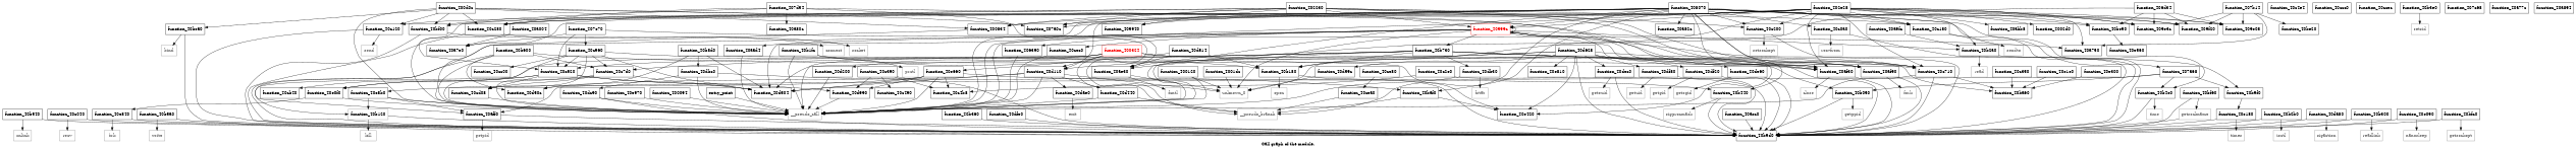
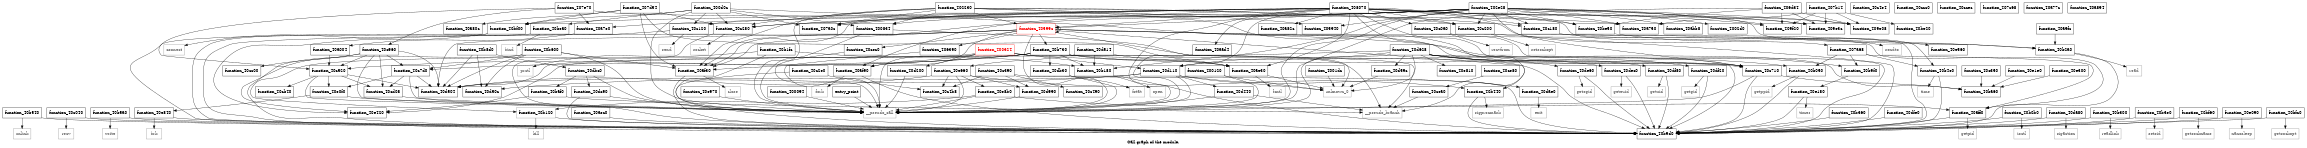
  digraph {
    label="Call graph of the module."
    node [shape=record]
    n1 [label="{function_40aad4}"]
    n2 [color=gray50 fontcolor=gray50 label="{__pseudo_call}"]
    n3 [label="{function_40a9fc}"]
    n4 [label="{function_40b2a0}"]
    n5 [label="{function_40b9d0}"]
    n6 [color=gray50 fontcolor=gray50 label="{read}"]
    n7 [label="{function_40abb8}"]
    n8 [label="{function_40ae30}"]
    n9 [color=gray50 fontcolor=gray50 label="{unknown_0}"]
    n10 [color=gray50 fontcolor=gray50 label="{fcntl}"]
    n11 [label="{function_40b440}"]
    n12 [color=gray50 fontcolor=gray50 label="{sigprocmask}"]
    n13 [label="{function_40e0f0}"]
    n14 [label="{function_40e840}"]
    n15 [color=gray50 fontcolor=gray50 label="{brk}"]
    n16 [label="{function_40dc90}"]
    n17 [label="{function_40aec0}"]
    n18 [label="{function_40c4b8}"]
    n19 [label="{function_40b4e0}"]
    n20 [color=gray50 fontcolor=gray50 label="{time}"]
    n21 [label="{function_40d440}"]
    n22 [color=gray50 fontcolor=gray50 label="{__pseudo_branch}"]
    n23 [label="{function_40d504}"]
    n24 [label="{function_40b540}"]
    n25 [color=gray50 fontcolor=gray50 label="{unlink}"]
    n26 [label="{function_40c4e4}"]
    n27 [label="{function_40c040}"]
    n28 [color=gray50 fontcolor=gray50 label="{recv}"]
    n29 [label="{function_40af30}"]
    n30 [color=gray50 fontcolor=gray50 label="{close}"]
    n31 [label="{function_40b5a0}"]
    n32 [color=gray50 fontcolor=gray50 label="{write}"]
    n33 [label="{function_40b600}"]
    n34 [label="{function_40d50c}"]
    n35 [label="{function_40c7d0}"]
    n36 [label="{function_40cd08}"]
    n37 [label="{function_40c520}"]
    n38 [label="{function_40cb40}"]
    n39 [label="{function_40b730}"]
    n40 [label="{function_40c710}"]
    n41 [label="{function_40db30}"]
    n42 [label="{function_40b180}"]
    n43 [label="{function_40ba60}"]
    n44 [color=gray50 fontcolor=gray50 label="{fstat}"]
    n45 [color=gray50 fontcolor=gray50 label="{open}"]
    n46 [label="{function_40af90}"]
    n47 [color=gray50 fontcolor=gray50 label="{fork}"]
    n48 [label="{function_40c0a0}"]
    n49 [color=gray50 fontcolor=gray50 label="{recvfrom}"]
    n50 [label="{function_40d514}"]
    n51 [label="{function_40e660}"]
    n52 [label="{function_40d990}"]
    n53 [label="{function_40e8b0}"]
    n54 [label="{function_40b8d0}"]
    n55 [label="{function_40dbc0}"]
    n56 [label="{function_40baf0}"]
    n57 [label="{function_40de60}"]
    n58 [color=gray50 fontcolor=gray50 label="{getegid}"]
    n59 [label="{function_40aff0}"]
    n60 [color=gray50 fontcolor=gray50 label="{getpid}"]
    n61 [label="{function_40c960}"]
    n62 [label="{function_40cc00}"]
    n63 [label="{function_40e420}"]
    n64 [label="{function_40b050}"]
    n65 [color=gray50 fontcolor=gray50 label="{getppid}"]
    n66 [label="{function_40b9f0}"]
    n67 [label="{function_40e180}"]
    n68 [color=gray50 fontcolor=gray50 label="{times}"]
    n69 [label="{function_40b0b0}"]
    n70 [color=gray50 fontcolor=gray50 label="{ioctl}"]
    n71 [color=gray50 label="{function_40b120}"]
    n72 [color=gray50 fontcolor=gray50 label="{kill}"]
    n73 [label="{function_40ccc0}"]
    n74 [label="{function_40c120}"]
    n75 [color=gray50 fontcolor=gray50 label="{send}"]
    n76 [label="{function_40d59c}"]
    n77 [label="{function_40c180}"]
    n78 [color=gray50 fontcolor=gray50 label="{sendto}"]
    n79 [label="{function_40d628}"]
    n80 [label="{function_40dec0}"]
    n81 [label="{function_40df80}"]
    n82 [label="{function_40d110}"]
    n83 [label="{function_40df20}"]
    n84 [label="{function_40e810}"]
    n85 [color=gray50 fontcolor=gray50 label="{geteuid}"]
    n86 [color=gray50 fontcolor=gray50 label="{getuid}"]
    n87 [label="{function_40dae0}"]
    n88 [color=gray50 fontcolor=gray50 label="{getgid}"]
    n89 [label="{function_40c200}"]
    n90 [color=gray50 fontcolor=gray50 label="{setsockopt}"]
    n91 [label="{function_40c280}"]
    n92 [color=gray50 fontcolor=gray50 label="{socket}"]
    n93 [label="{function_40da80}"]
    n94 [color=gray50 fontcolor=gray50 label="{sigaction}"]
    n95 [label="{function_40c2e0}"]
    n96 [color=gray50 fontcolor=gray50 label="{exit}"]
    n97 [label="{function_40c350}"]
    n98 [label="{function_40c390}"]
    n99 [label="{function_40c490}"]
    n100 [label="{function_40ccec}"]
    n101 [label="{function_40be20}"]
    n102 [label="{function_40be50}"]
    n103 [label="{function_40e560}"]
    n104 [label="{function_40b1fc}"]
    n105 [color=gray50 fontcolor=gray50 label="{prctl}"]
    n106 [label="{function_40bea0}"]
    n107 [color=gray50 fontcolor=gray50 label="{bind}"]
    n108 [label="{function_40ce80}"]
    n109 [label="{function_40cea0}"]
    n110 [label="{function_40b300}"]
    n111 [color=gray50 fontcolor=gray50 label="{readlink}"]
    n112 [label="{function_40bf00}"]
    n113 [color=gray50 fontcolor=gray50 label="{connect}"]
    n114 [label="{function_40b360}"]
    n115 [label="{function_40b3e0}"]
    n116 [color=gray50 fontcolor=gray50 label="{setsid}"]
    n117 [label="{function_40cec0}"]
    n118 [label="{function_40bf60}"]
    n119 [color=gray50 fontcolor=gray50 label="{getsockname}"]
    n120 [label="{function_40d200}"]
    n121 [label="{function_40e1e0}"]
    n122 [label="{function_40e300}"]
    n123 [label="{function_40e090}"]
    n124 [color=gray50 fontcolor=gray50 label="{nanosleep}"]
    n125 [label="{function_40dfe0}"]
    n126 [label="{function_40e970}"]
    n127 [color=gray50 fontcolor=gray50 label="{getsockopt}"]
    n128 [label="{function_40bfc0}"]
    n129 [label="{function_400094}"]
    n130 [label="{function_400120}"]
    n131 [label="{function_4001dc}"]
    n132 [label="{entry_point}"]
    n133 [label="{function_4002d0}"]
    n134 [color=red fontcolor=red label="{function_400324}"]
    n135 [label="{function_400834}"]
    n136 [label="{function_407a68}"]
    n137 [label="{function_400d0c}"]
    n138 [label="{function_407a0c}"]
    n139 [label="{function_402230}"]
    n140 [label="{function_405940}"]
    n141 [color=red fontcolor=red label="{function_40599c}"]
    n142 [label="{function_406390}"]
    n143 [label="{function_402e28}"]
    n144 [label="{function_409e08}"]
    n145 [label="{function_409e3c}"]
    n146 [label="{function_409f20}"]
    n147 [label="{function_40a750}"]
    n148 [label="{function_40a7e0}"]
    n149 [label="{function_406d34}"]
    n150 [label="{function_407b14}"]
    n151 [label="{function_407c68}"]
    n152 [label="{function_407d54}"]
    n153 [label="{function_40a80c}"]
    n154 [label="{function_407e70}"]
    n155 [label="{function_408070}"]
    n156 [label="{function_40a82c}"]
    n157 [label="{function_40a004}"]
    n158 [label="{function_40a77c}"]
    n159 [label="{function_40a894}"]
    n1 -> n2
    n3 -> n4
    n4 -> n5
    n4 -> n6
    n8 -> n9
    n8 -> n10
    n11 -> n5
    n11 -> n12
    n13 -> n2
    n13 -> n14
    n14 -> n5
    n14 -> n15
    n16 -> n2
    n16 -> n5
    n17 -> n5
    n19 -> n5
    n19 -> n20
    n21 -> n2
    n21 -> n22
    n24 -> n5
    n24 -> n25
    n27 -> n5
    n27 -> n28
    n29 -> n5
    n29 -> n30
    n31 -> n5
    n31 -> n32
    n33 -> n2
    n33 -> n5
+   n33 -> n23
    n33 -> n29
    n33 -> n34
    n33 -> n35
    n35 -> n2
    n35 -> n13
    n35 -> n23
    n35 -> n36
    n36 -> n2
-   n37 -> n52
+   n37 -> n2
    n37 -> n13
    n37 -> n23
    n37 -> n36
    n37 -> n38
    n39 -> n5
    n39 -> n8
    n39 -> n23
    n39 -> n29
    n39 -> n35
    n39 -> n37
    n39 -> n40
    n39 -> n41
    n39 -> n42
    n40 -> n2
    n40 -> n5
    n40 -> n43
    n41 -> n2
    n41 -> n44
    n42 -> n5
    n42 -> n45
    n46 -> n5
    n46 -> n47
    n48 -> n5
    n48 -> n49
    n50 -> n8
    n50 -> n42
    n50 -> n51
    n51 -> n2
    n51 -> n11
    n51 -> n18
    n51 -> n23
    n51 -> n52
    n51 -> n53
    n52 -> n2
    n53 -> n2
    n53 -> n59
    n53 -> n71
    n54 -> n23
    n54 -> n34
    n54 -> n55
    n55 -> n2
    n55 -> n16
    n55 -> n56
    n56 -> n22
    n56 -> n63
    n57 -> n5
    n57 -> n58
    n59 -> n5
    n59 -> n60
    n61 -> n2
    n61 -> n23
    n61 -> n35
    n61 -> n36
    n61 -> n37
    n61 -> n62
    n61 -> n63
    n64 -> n5
    n64 -> n65
    n66 -> n67
    n67 -> n5
    n67 -> n68
    n69 -> n5
    n69 -> n70
    n71 -> n5
    n71 -> n72
    n74 -> n5
    n74 -> n75
    n76 -> n9
    n77 -> n5
    n77 -> n78
    n79 -> n2
    n79 -> n5
    n79 -> n9
    n79 -> n43
    n79 -> n57
    n79 -> n63
    n79 -> n76
    n79 -> n80
    n79 -> n81
    n79 -> n82
    n79 -> n83
    n79 -> n84
    n80 -> n5
    n80 -> n85
    n81 -> n5
    n81 -> n86
    n82 -> n2
    n82 -> n9
    n82 -> n21
    n82 -> n23
    n82 -> n34
    n82 -> n87
    n83 -> n5
    n83 -> n88
    n87 -> n96
    n89 -> n5
    n89 -> n90
    n91 -> n5
    n91 -> n92
    n93 -> n5
    n93 -> n94
    n95 -> n5
    n95 -> n18
    n97 -> n43
    n98 -> n5
    n98 -> n18
    n98 -> n52
    n98 -> n99
    n102 -> n103
    n104 -> n2
    n104 -> n42
    n104 -> n105
    n106 -> n5
    n106 -> n107
    n108 -> n109
    n109 -> n22
    n110 -> n5
    n110 -> n111
    n112 -> n5
    n112 -> n113
    n114 -> n5
-   n119 -> n5
+   n115 -> n5
    n115 -> n116
    n117 -> n2
    n118 -> n5
    n118 -> n119
    n120 -> n2
    n121 -> n43
    n122 -> n43
    n123 -> n5
    n123 -> n124
    n125 -> n5
    n126 -> n2
    n128 -> n5
    n128 -> n127
    n129 -> n2
    n130 -> n2
    n130 -> n9
    n131 -> n9
    n132 -> n2
    n134 -> n2
    n134 -> n22
    n134 -> n46
    n134 -> n64
    n134 -> n71
    n134 -> n82
    n134 -> n120
    n135 -> n2
    n135 -> n22
    n136 -> n19
    n136 -> n59
    n136 -> n64
    n136 -> n66
    n137 -> n2
    n137 -> n40
    n137 -> n74
    n137 -> n91
    n137 -> n106
    n137 -> n112
    n137 -> n135
    n137 -> n138
    n139 -> n2
    n139 -> n29
    n139 -> n40
    n139 -> n77
    n139 -> n89
    n139 -> n91
    n139 -> n135
    n139 -> n138
    n139 -> n140
    n139 -> n141
    n141 -> n2
    n141 -> n4
    n141 -> n9
    n141 -> n11
    n141 -> n23
    n141 -> n29
    n141 -> n39
    n141 -> n46
    n141 -> n59
    n141 -> n63
    n141 -> n66
    n141 -> n117
    n141 -> n141
    n141 -> n142
    n142 -> n2
    n143 -> n2
    n143 -> n4
    n143 -> n7
    n143 -> n29
    n143 -> n40
    n143 -> n42
    n143 -> n77
    n143 -> n89
    n143 -> n91
    n143 -> n102
    n143 -> n133
    n143 -> n135
    n143 -> n138
    n143 -> n140
    n143 -> n141
    n143 -> n144
    n143 -> n145
    n143 -> n146
    n143 -> n147
    n143 -> n148
    n149 -> n2
    n149 -> n102
    n149 -> n144
    n149 -> n145
    n149 -> n146
    n150 -> n101
    n150 -> n144
    n150 -> n145
    n150 -> n146
    n150 -> n147
    n152 -> n8
    n152 -> n29
    n152 -> n91
    n152 -> n112
    n152 -> n153
    n154 -> n37
    n154 -> n61
    n154 -> n147
    n154 -> n148
    n155 -> n1
    n155 -> n2
    n155 -> n8
    n155 -> n19
    n155 -> n22
    n155 -> n29
    n155 -> n40
    n155 -> n46
    n155 -> n48
-   n155 -> n56
    n155 -> n74
    n155 -> n77
    n155 -> n82
    n155 -> n89
    n155 -> n91
    n155 -> n102
    n155 -> n112
    n155 -> n136
    n155 -> n138
    n155 -> n141
    n155 -> n144
    n155 -> n145
    n155 -> n146
    n155 -> n156
    n157 -> n37
-   n157 -> n148
+   n148 -> n157
  }
